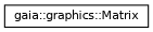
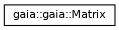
  digraph {
    rankdir=LR
-   n1 [color=black fillcolor=white fontname=Helvetica fontsize=10 height=0.2 label="gaia::graphics::Matrix" shape=record style=filled width=0.4]
+   n1 [color=black fillcolor=white fontname=Helvetica fontsize=10 height=0.2 label="gaia::gaia::Matrix" shape=record style=filled width=0.4]
  }
